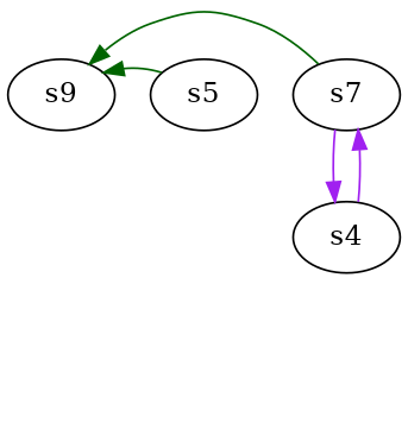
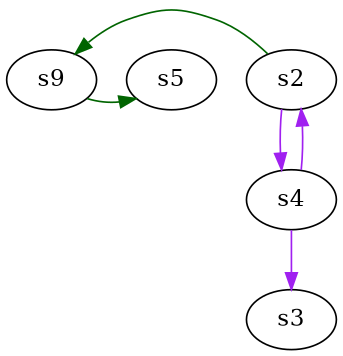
  digraph {
    node [player=1]
    edge [color=purple]
    n1 [label=s9]
    n2 [label=s5]
-   s2 [label=s7]
+   s2
    s4
-   n2 -> n1 [color=darkgreen constraint="!(time % 6 == 4)"]
+   s3 [player=0]
+   n1 -> n2 [color=darkgreen constraint="!(time % 6 == 4)"]
    s2 -> n1 [color=darkgreen constraint="!(time % 4 == 3)"]
    s2 -> s4
    s4 -> s2
+   s4 -> s3
  }
